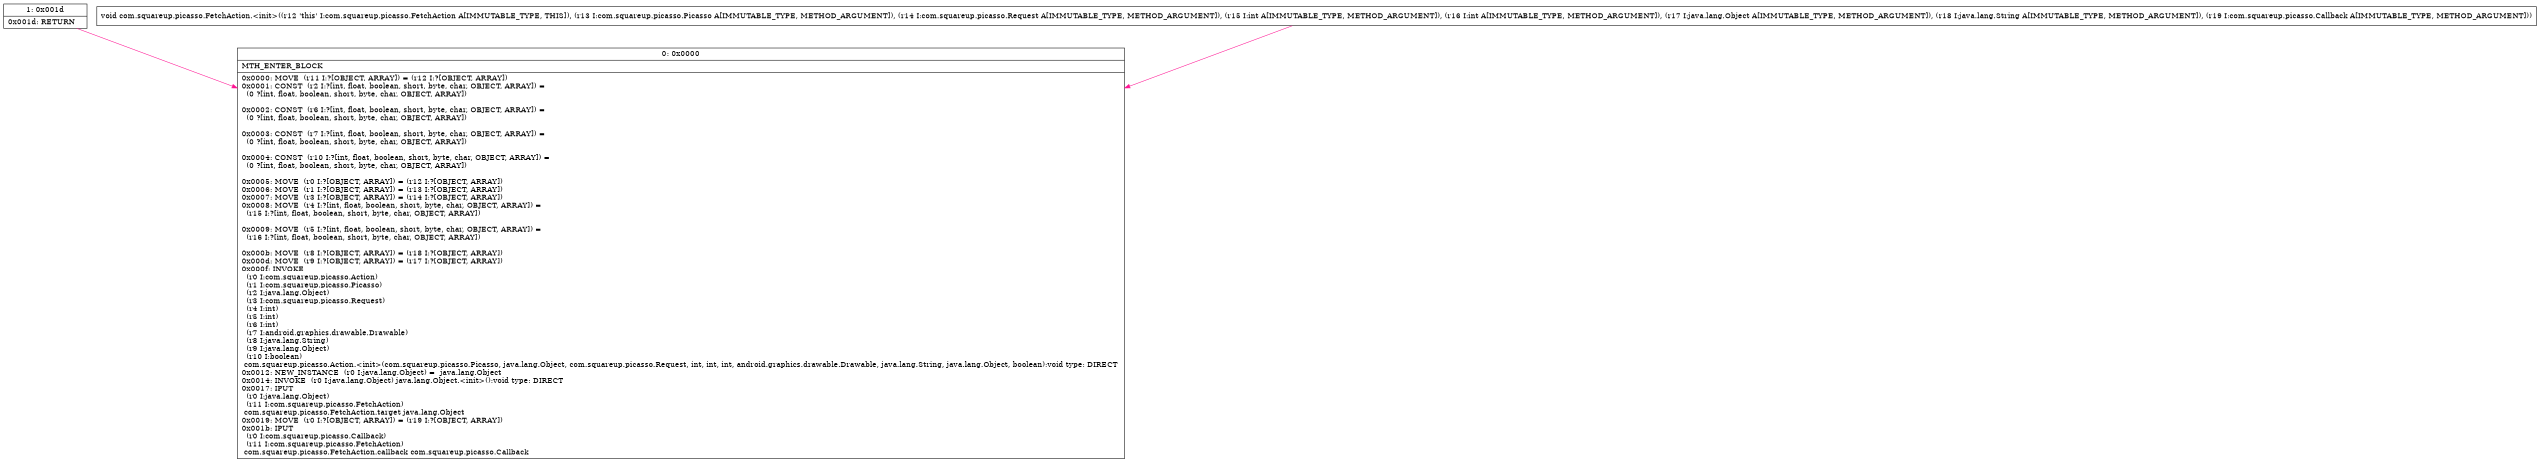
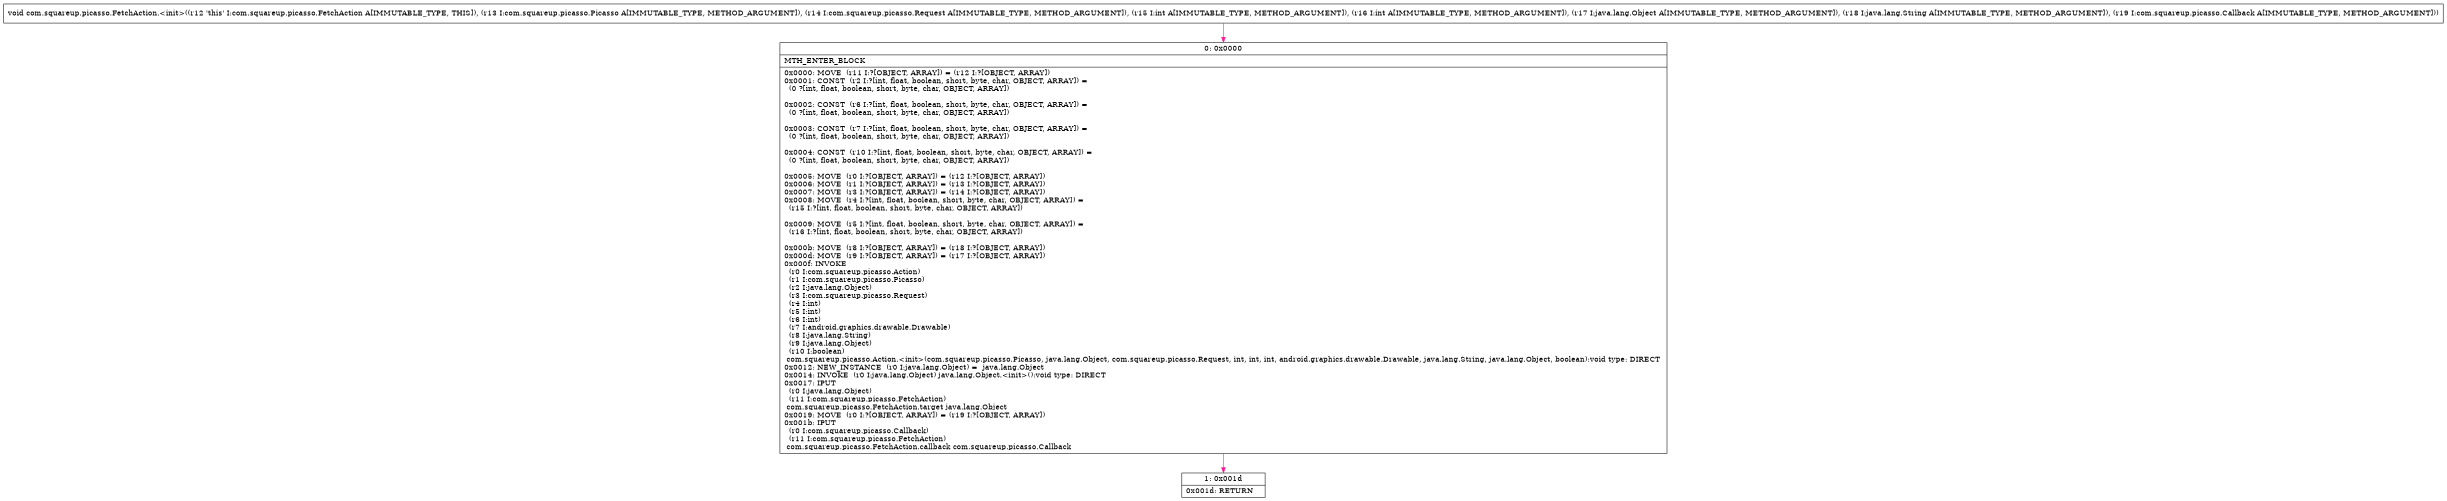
  digraph {
    node [shape=record]
    edge [color=deeppink]
    n1 [label="{0\:\ 0x0000|MTH_ENTER_BLOCK\l|0x0000: MOVE  (r11 I:?[OBJECT, ARRAY]) = (r12 I:?[OBJECT, ARRAY]) \l0x0001: CONST  (r2 I:?[int, float, boolean, short, byte, char, OBJECT, ARRAY]) = \l  (0 ?[int, float, boolean, short, byte, char, OBJECT, ARRAY])\l \l0x0002: CONST  (r6 I:?[int, float, boolean, short, byte, char, OBJECT, ARRAY]) = \l  (0 ?[int, float, boolean, short, byte, char, OBJECT, ARRAY])\l \l0x0003: CONST  (r7 I:?[int, float, boolean, short, byte, char, OBJECT, ARRAY]) = \l  (0 ?[int, float, boolean, short, byte, char, OBJECT, ARRAY])\l \l0x0004: CONST  (r10 I:?[int, float, boolean, short, byte, char, OBJECT, ARRAY]) = \l  (0 ?[int, float, boolean, short, byte, char, OBJECT, ARRAY])\l \l0x0005: MOVE  (r0 I:?[OBJECT, ARRAY]) = (r12 I:?[OBJECT, ARRAY]) \l0x0006: MOVE  (r1 I:?[OBJECT, ARRAY]) = (r13 I:?[OBJECT, ARRAY]) \l0x0007: MOVE  (r3 I:?[OBJECT, ARRAY]) = (r14 I:?[OBJECT, ARRAY]) \l0x0008: MOVE  (r4 I:?[int, float, boolean, short, byte, char, OBJECT, ARRAY]) = \l  (r15 I:?[int, float, boolean, short, byte, char, OBJECT, ARRAY])\l \l0x0009: MOVE  (r5 I:?[int, float, boolean, short, byte, char, OBJECT, ARRAY]) = \l  (r16 I:?[int, float, boolean, short, byte, char, OBJECT, ARRAY])\l \l0x000b: MOVE  (r8 I:?[OBJECT, ARRAY]) = (r18 I:?[OBJECT, ARRAY]) \l0x000d: MOVE  (r9 I:?[OBJECT, ARRAY]) = (r17 I:?[OBJECT, ARRAY]) \l0x000f: INVOKE  \l  (r0 I:com.squareup.picasso.Action)\l  (r1 I:com.squareup.picasso.Picasso)\l  (r2 I:java.lang.Object)\l  (r3 I:com.squareup.picasso.Request)\l  (r4 I:int)\l  (r5 I:int)\l  (r6 I:int)\l  (r7 I:android.graphics.drawable.Drawable)\l  (r8 I:java.lang.String)\l  (r9 I:java.lang.Object)\l  (r10 I:boolean)\l com.squareup.picasso.Action.\<init\>(com.squareup.picasso.Picasso, java.lang.Object, com.squareup.picasso.Request, int, int, int, android.graphics.drawable.Drawable, java.lang.String, java.lang.Object, boolean):void type: DIRECT \l0x0012: NEW_INSTANCE  (r0 I:java.lang.Object) =  java.lang.Object \l0x0014: INVOKE  (r0 I:java.lang.Object) java.lang.Object.\<init\>():void type: DIRECT \l0x0017: IPUT  \l  (r0 I:java.lang.Object)\l  (r11 I:com.squareup.picasso.FetchAction)\l com.squareup.picasso.FetchAction.target java.lang.Object \l0x0019: MOVE  (r0 I:?[OBJECT, ARRAY]) = (r19 I:?[OBJECT, ARRAY]) \l0x001b: IPUT  \l  (r0 I:com.squareup.picasso.Callback)\l  (r11 I:com.squareup.picasso.FetchAction)\l com.squareup.picasso.FetchAction.callback com.squareup.picasso.Callback \l}"]
    n2 [label="{1\:\ 0x001d|0x001d: RETURN   \l}"]
    n3 [label="{void com.squareup.picasso.FetchAction.\<init\>((r12 'this' I:com.squareup.picasso.FetchAction A[IMMUTABLE_TYPE, THIS]), (r13 I:com.squareup.picasso.Picasso A[IMMUTABLE_TYPE, METHOD_ARGUMENT]), (r14 I:com.squareup.picasso.Request A[IMMUTABLE_TYPE, METHOD_ARGUMENT]), (r15 I:int A[IMMUTABLE_TYPE, METHOD_ARGUMENT]), (r16 I:int A[IMMUTABLE_TYPE, METHOD_ARGUMENT]), (r17 I:java.lang.Object A[IMMUTABLE_TYPE, METHOD_ARGUMENT]), (r18 I:java.lang.String A[IMMUTABLE_TYPE, METHOD_ARGUMENT]), (r19 I:com.squareup.picasso.Callback A[IMMUTABLE_TYPE, METHOD_ARGUMENT])) }"]
-   n2 -> n1
+   n1 -> n2
    n3 -> n1
  }
